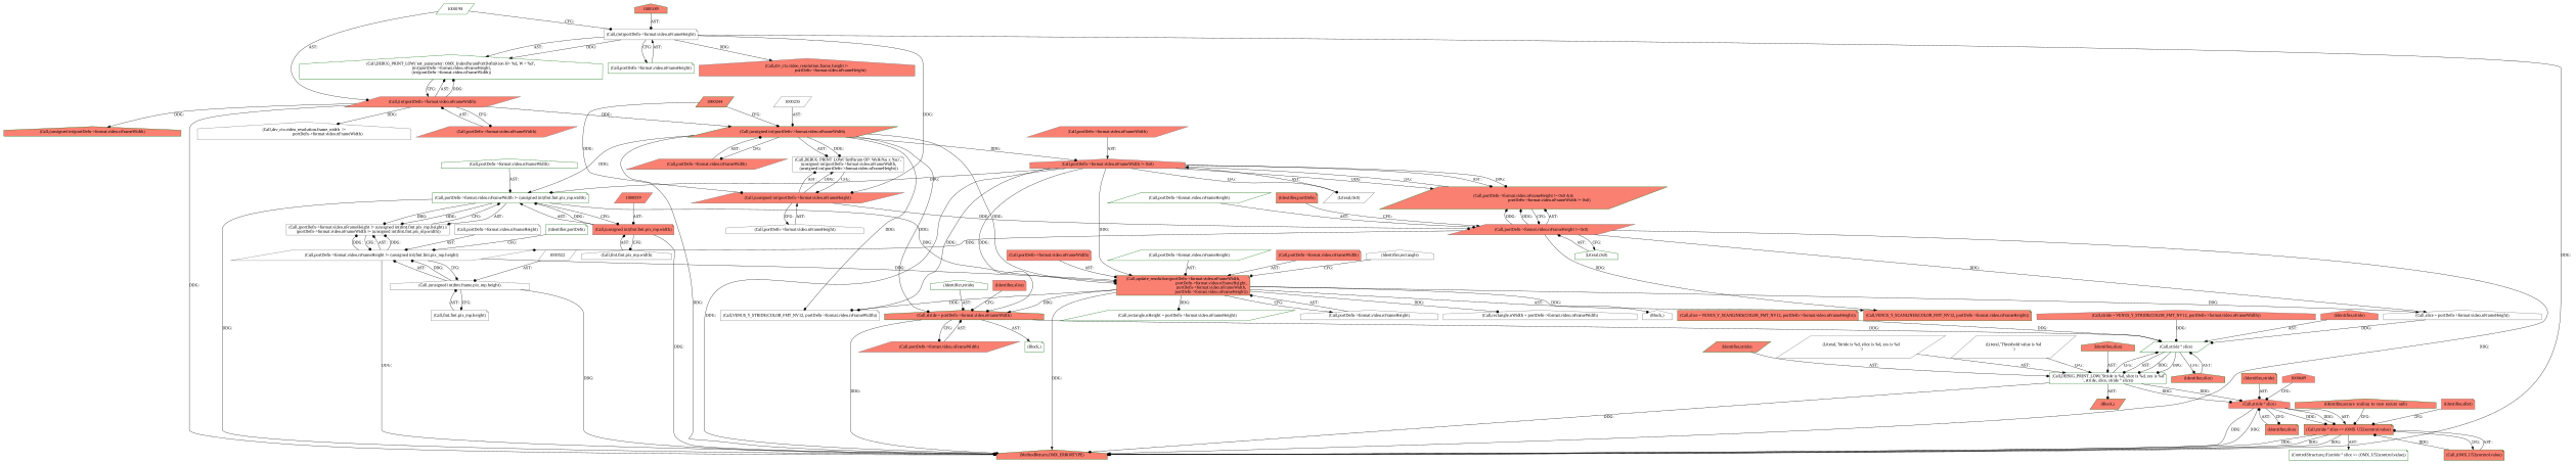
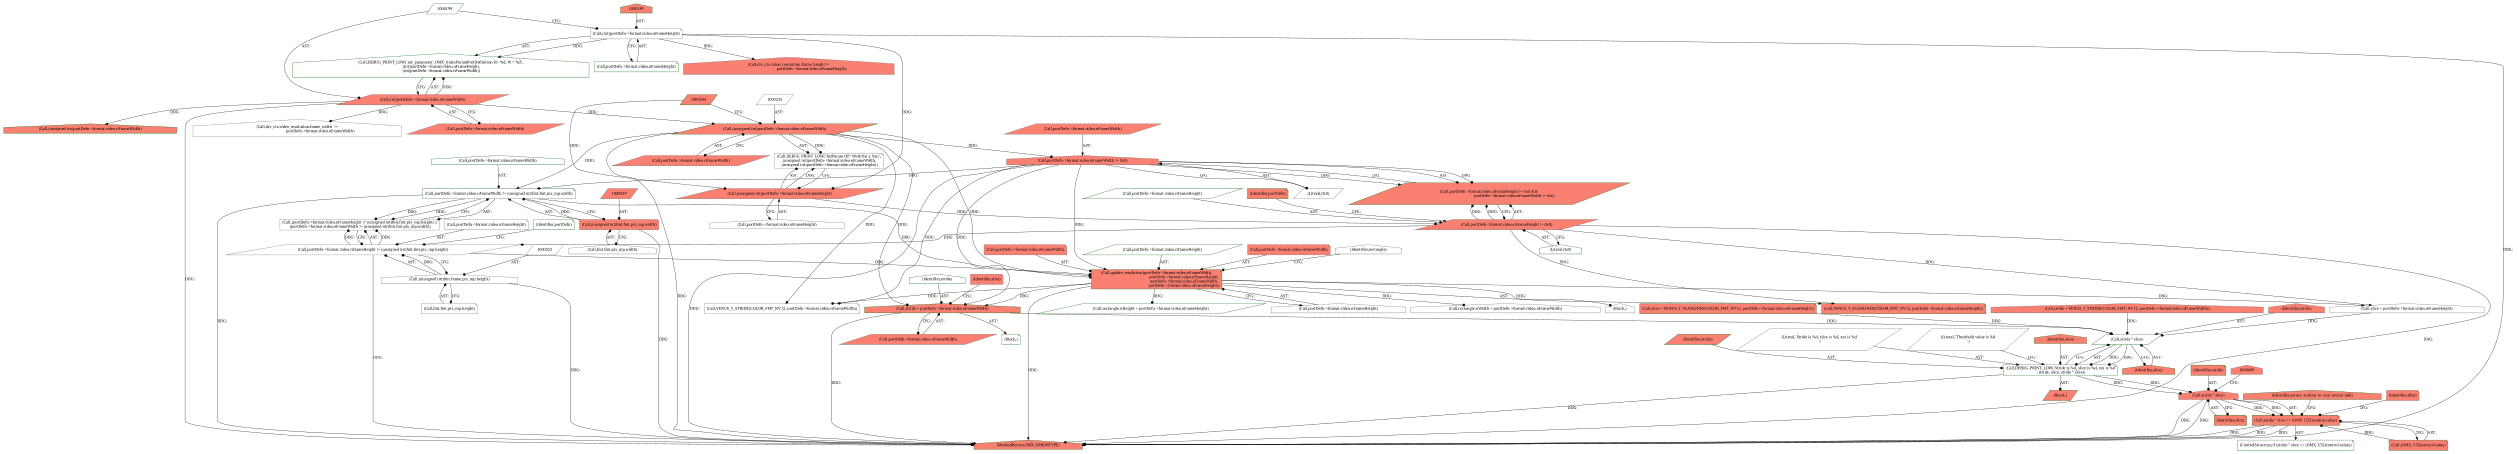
  digraph {
    fontname="PT Serif"
    node [color=gray40 fillcolor=salmon fontname="PT Serif" shape=house style=filled]
    edge [arrowhead=dot fontname="PT Serif"]
    n1 [color=darkgreen label="(Call,stride = portDefn->format.video.nFrameWidth)"]
    n2 [color=darkgreen fillcolor=white label="(Call,stride * slice)" shape=parallelogram]
    n3 [color=darkgreen fillcolor=white label="(Block,)" shape=note]
    n4 [color=darkgreen label="(MethodReturn,OMX_ERRORTYPE)"]
    n5 [label="(Call,portDefn->format.video.nFrameWidth)" shape=parallelogram]
    n6 [color=darkgreen fillcolor=white label="(Call,DEBUG_PRINT_LOW(\"Stride is %d, slice is %d, sxs is %d\n\", stride, slice, stride * slice))" shape=note]
    n7 [color=darkgreen label="(Identifier,slice)"]
    n8 [color=darkgreen label="(Call,(unsigned int)portDefn->format.video.nFrameWidth)" shape=parallelogram]
    n9 [label="(Call,portDefn->format.video.nFrameWidth != 0x0)"]
    n10 [color=darkgreen label="(Call,update_resolution(portDefn->format.video.nFrameWidth,\n                                                   portDefn->format.video.nFrameHeight,\n                                                   portDefn->format.video.nFrameWidth,\n                                                   portDefn->format.video.nFrameHeight))" shape=note]
    n11 [color=darkgreen fillcolor=white label="(Call,portDefn->format.video.nFrameWidth != (unsigned int)fmt.fmt.pix_mp.width)" shape=note]
    n12 [fillcolor=white label="(Call,DEBUG_PRINT_LOW(\"SetParam OP: WxH(%u x %u)\",\n (unsigned int)portDefn->format.video.nFrameWidth,\n (unsigned int)portDefn->format.video.nFrameHeight))" shape=note]
    n13 [fillcolor=white label="(Call,VENUS_Y_STRIDE(COLOR_FMT_NV12, portDefn->format.video.nFrameWidth))" shape=note]
    n14 [label="(Call,portDefn->format.video.nFrameWidth)" shape=parallelogram]
    n15 [fillcolor=white label="(Literal,0x0)" shape=parallelogram]
    n16 [color=darkgreen label="(Call,portDefn->format.video.nFrameHeight != 0x0 &&\n                                               portDefn->format.video.nFrameWidth != 0x0)" shape=parallelogram]
    n17 [color=darkgreen fillcolor=white label="(Call,rectangle.nHeight = portDefn->format.video.nFrameHeight)" shape=parallelogram]
    n18 [fillcolor=white label="(Call,portDefn->format.video.nFrameHeight)"]
    n19 [color=darkgreen label="(Call,VENUS_Y_SCANLINES(COLOR_FMT_NV12, portDefn->format.video.nFrameHeight))" shape=note]
    n20 [fillcolor=white label="(Call,rectangle.nWidth = portDefn->format.video.nFrameWidth)"]
    n21 [fillcolor=white label="(Block,)"]
    n22 [fillcolor=white label="(Call,slice = portDefn->format.video.nFrameHeight)"]
    n23 [label="(Call,(unsigned int)fmt.fmt.pix_mp.width)" shape=note]
    n24 [fillcolor=white label="(Call,(portDefn->format.video.nFrameHeight != (unsigned int)fmt.fmt.pix_mp.height) ||\n (portDefn->format.video.nFrameWidth != (unsigned int)fmt.fmt.pix_mp.width))" shape=note]
    n25 [label="(Call,(unsigned int)portDefn->format.video.nFrameHeight)" shape=parallelogram]
    n26 [label="(Call,(int)portDefn->format.video.nFrameWidth)" shape=parallelogram]
    n27 [color=darkgreen fillcolor=white label="(Call,DEBUG_PRINT_LOW(\"set_parameter: OMX_IndexParamPortDefinition H= %d, W = %d\",\n (int)portDefn->format.video.nFrameHeight,\n (int)portDefn->format.video.nFrameWidth))"]
    n28 [fillcolor=white label="(Call,drv_ctx.video_resolution.frame_width  !=\n                                           portDefn->format.video.nFrameWidth)"]
    n29 [label="(Call,portDefn->format.video.nFrameWidth)" shape=parallelogram]
    n30 [color=darkgreen label="(Call,(unsigned int)portDefn->format.video.nFrameWidth)"]
    n31 [label="(Call,portDefn->format.video.nFrameHeight != 0x0)" shape=parallelogram]
    n32 [fillcolor=white label="(Call,fmt.fmt.pix_mp.width)"]
    n33 [fillcolor=white label="(Call,portDefn->format.video.nFrameHeight != (unsigned int)fmt.fmt.pix_mp.height)" shape=parallelogram]
    n34 [fillcolor=white label="(Call,(unsigned int)fmt.frame.pix_mp.height)"]
    n35 [fillcolor=white label="(Call,fmt.fmt.pix_mp.height)" shape=note]
    n36 [color=darkgreen fillcolor=white label="(Literal,0x0)"]
    n37 [fillcolor=white label="(Call,portDefn->format.video.nFrameHeight)"]
    n38 [fillcolor=white label="(Call,(int)portDefn->format.video.nFrameHeight)" shape=note]
    n39 [color=darkgreen fillcolor=white label="(Call,portDefn->format.video.nFrameHeight)" shape=note]
    n40 [label="(Call,drv_ctx.video_resolution.frame_height !=\n                                           portDefn->format.video.nFrameHeight)"]
    n41 [label="(Call,stride * slice)"]
    n42 [color=darkgreen label="(Block,)" shape=parallelogram]
    n43 [color=darkgreen label="(Call,stride * slice <= (OMX_U32)control.value)" shape=note]
    n44 [color=darkgreen label="(Identifier,slice)" shape=note]
    n45 [color=darkgreen label="(Call,(OMX_U32)control.value)" shape=note]
    n46 [color=darkgreen fillcolor=white label="(ControlStructure,if (stride * slice <= (OMX_U32)control.value))" shape=note]
    n47 [color=darkgreen fillcolor=white label="(Call,portDefn->format.video.nFrameWidth)"]
    n48 [color=darkgreen label="(Identifier,secure_scaling_to_non_secure_opb)"]
    n49 [color=darkgreen label="(Call,slice = VENUS_Y_SCANLINES(COLOR_FMT_NV12, portDefn->format.video.nFrameHeight))" shape=note]
    n50 [label="(Identifier,eRet)" shape=note]
    n51 [color=darkgreen fillcolor=white label="(Call,portDefn->format.video.nFrameHeight)" shape=parallelogram]
    n52 [label="(Call,portDefn->format.video.nFrameWidth)" shape=parallelogram]
    n53 [color=darkgreen fillcolor=white label="(Identifier,stride)"]
    n54 [color=darkgreen label="(Identifier,portDefn)" shape=note]
    n55 [color=darkgreen label="(Identifier,slice)"]
    n56 [color=darkgreen label="(Identifier,stride)" shape=parallelogram]
    n57 [color=darkgreen fillcolor=white label="(Call,portDefn->format.video.nFrameHeight)" shape=parallelogram]
    n58 [label="(Call,stride = VENUS_Y_STRIDE(COLOR_FMT_NV12, portDefn->format.video.nFrameWidth))"]
    n59 [label="(Identifier,slice)" shape=note]
    n60 [color=darkgreen label="(Identifier,stride)" shape=note]
    n61 [label="(Call,portDefn->format.video.nFrameWidth)" shape=note]
    n62 [label="(Identifier,stride)"]
    n63 [fillcolor=white label="(Literal,\"Stride is %d, slice is %d, sxs is %d\n\")" shape=parallelogram]
    n64 [fillcolor=white label="(Literal,\"Threshold value is %d\n\")" shape=parallelogram]
    n65 [color=darkgreen fillcolor=white label="(Identifier,portDefn)" shape=note]
    n66 [fillcolor=white label="(Call,portDefn->format.video.nFrameHeight)" shape=note]
    n67 [fillcolor=white label="(Identifier,rectangle)"]
    n68 [label="(Call,portDefn->format.video.nFrameWidth)" shape=note]
    1000235 [fillcolor=white shape=parallelogram]
    1000244 [color=darkgreen shape=parallelogram]
    1000198 [color=darkgreen fillcolor=white shape=parallelogram]
    1000339 [shape=parallelogram]
    1000189 [color=darkgreen]
    1000322 [fillcolor=white shape=parallelogram]
    1000609
    n1 -> n2 [arrowhead=diamond label="DDG: "]
    n1 -> n3 [arrowhead=normal label="AST: "]
    n1 -> n4 [arrowhead=diamond label="DDG: "]
    n1 -> n5 [label="CFG: "]
    n2 -> n6 [label="AST: "]
    n2 -> n6 [label="DDG: "]
    n2 -> n6 [label="DDG: "]
    n2 -> n7 [arrowhead=diamond label="CFG: "]
    n5 -> n1 [arrowhead=diamond label="AST: "]
    n6 -> n2 [arrowhead=diamond label="CFG: "]
    n6 -> n4 [arrowhead=diamond label="DDG: "]
    n6 -> n41 [arrowhead=diamond label="DDG: "]
    n6 -> n41 [label="DDG: "]
    n6 -> n42 [label="AST: "]
    n7 -> n2 [arrowhead=diamond label="AST: "]
    n8 -> n1 [label="DDG: "]
    n8 -> n4 [arrowhead=normal label="DDG: "]
    n8 -> n9 [label="DDG: "]
    n8 -> n10 [label="DDG: "]
    n8 -> n11 [arrowhead=normal label="DDG: "]
    n8 -> n12 [arrowhead=diamond label="AST: "]
    n8 -> n12 [label="DDG: "]
    n8 -> n13 [arrowhead=diamond label="DDG: "]
    n8 -> n14 [label="CFG: "]
    n9 -> n1 [label="DDG: "]
    n9 -> n4 [arrowhead=diamond label="DDG: "]
    n9 -> n10 [arrowhead=normal label="DDG: "]
    n9 -> n11 [arrowhead=diamond label="DDG: "]
    n9 -> n13 [arrowhead=diamond label="DDG: "]
    n9 -> n15 [label="CFG: "]
    n9 -> n16 [arrowhead=diamond label="AST: "]
    n9 -> n16 [label="DDG: "]
    n9 -> n16 [arrowhead=normal label="DDG: "]
    n10 -> n1 [arrowhead=normal label="DDG: "]
    n10 -> n4 [arrowhead=normal label="DDG: "]
    n10 -> n13 [label="DDG: "]
    n10 -> n17 [label="DDG: "]
    n10 -> n18 [arrowhead=normal label="CFG: "]
    n10 -> n19 [arrowhead=normal label="DDG: "]
    n10 -> n20 [label="DDG: "]
    n10 -> n21 [label="AST: "]
    n10 -> n22 [arrowhead=normal label="DDG: "]
    n11 -> n4 [arrowhead=diamond label="DDG: "]
    n11 -> n10 [arrowhead=normal label="DDG: "]
    n11 -> n23 [label="CFG: "]
    n11 -> n24 [arrowhead=diamond label="AST: "]
    n11 -> n24 [label="DDG: "]
    n11 -> n24 [arrowhead=diamond label="DDG: "]
    n12 -> n25 [arrowhead=diamond label="CFG: "]
    n14 -> n8 [label="AST: "]
    n15 -> n9 [arrowhead=normal label="AST: "]
    n16 -> n9 [arrowhead=normal label="CFG: "]
    n16 -> n31 [arrowhead=diamond label="CFG: "]
    n18 -> n10 [label="AST: "]
    n22 -> n2 [label="DDG: "]
    n23 -> n4 [arrowhead=diamond label="DDG: "]
    n23 -> n11 [arrowhead=normal label="AST: "]
    n23 -> n11 [label="DDG: "]
    n23 -> n32 [label="CFG: "]
    n24 -> n11 [arrowhead=diamond label="CFG: "]
    n24 -> n33 [label="CFG: "]
    n25 -> n12 [label="AST: "]
    n25 -> n12 [arrowhead=normal label="DDG: "]
    n25 -> n31 [label="DDG: "]
    n25 -> n37 [arrowhead=normal label="CFG: "]
    n26 -> n4 [arrowhead=normal label="DDG: "]
    n26 -> n8 [arrowhead=normal label="DDG: "]
    n26 -> n27 [arrowhead=diamond label="AST: "]
    n26 -> n27 [label="DDG: "]
    n26 -> n28 [arrowhead=diamond label="DDG: "]
    n26 -> n29 [label="CFG: "]
    n26 -> n30 [arrowhead=normal label="DDG: "]
    n27 -> n26 [arrowhead=normal label="CFG: "]
    n29 -> n26 [arrowhead=diamond label="AST: "]
    n31 -> n4 [arrowhead=normal label="DDG: "]
    n31 -> n16 [arrowhead=diamond label="AST: "]
    n31 -> n16 [arrowhead=diamond label="DDG: "]
    n31 -> n16 [arrowhead=diamond label="DDG: "]
    n31 -> n19 [arrowhead=normal label="DDG: "]
    n31 -> n22 [arrowhead=normal label="DDG: "]
    n31 -> n33 [arrowhead=diamond label="DDG: "]
    n31 -> n36 [arrowhead=normal label="CFG: "]
    n32 -> n23 [arrowhead=diamond label="AST: "]
    n33 -> n4 [arrowhead=diamond label="DDG: "]
    n33 -> n10 [label="DDG: "]
    n33 -> n24 [arrowhead=diamond label="AST: "]
    n33 -> n24 [label="DDG: "]
    n33 -> n24 [label="DDG: "]
    n33 -> n34 [arrowhead=diamond label="CFG: "]
    n34 -> n4 [label="DDG: "]
    n34 -> n33 [arrowhead=diamond label="AST: "]
    n34 -> n33 [label="DDG: "]
    n34 -> n35 [arrowhead=diamond label="CFG: "]
-   n35 -> n34 [label="AST: "]
+   n35 -> n34 [arrowhead=diamond label="AST: "]
    n36 -> n31 [arrowhead=diamond label="AST: "]
    n37 -> n25 [arrowhead=normal label="AST: "]
    n38 -> n4 [arrowhead=diamond label="DDG: "]
    n38 -> n25 [label="DDG: "]
    n38 -> n27 [arrowhead=normal label="AST: "]
    n38 -> n27 [arrowhead=normal label="DDG: "]
    n38 -> n39 [arrowhead=normal label="CFG: "]
    n38 -> n40 [arrowhead=normal label="DDG: "]
    n39 -> n38 [arrowhead=normal label="AST: "]
    n41 -> n4 [arrowhead=normal label="DDG: "]
    n41 -> n4 [label="DDG: "]
    n41 -> n43 [arrowhead=normal label="AST: "]
    n41 -> n43 [label="DDG: "]
    n41 -> n43 [label="DDG: "]
    n41 -> n44 [label="CFG: "]
    n43 -> n4 [arrowhead=diamond label="DDG: "]
    n43 -> n4 [label="DDG: "]
    n43 -> n4 [arrowhead=diamond label="DDG: "]
    n43 -> n45 [arrowhead=normal label="CFG: "]
    n43 -> n46 [arrowhead=normal label="AST: "]
    n44 -> n41 [label="AST: "]
    n45 -> n43 [label="AST: "]
    n45 -> n43 [label="DDG: "]
    n47 -> n11 [arrowhead=diamond label="AST: "]
    n48 -> n43 [label="CFG: "]
    n49 -> n2 [arrowhead=normal label="DDG: "]
    n50 -> n43 [label="CFG: "]
    n51 -> n10 [label="AST: "]
    n52 -> n9 [arrowhead=normal label="AST: "]
    n53 -> n1 [label="AST: "]
    n54 -> n31 [arrowhead=normal label="CFG: "]
    n55 -> n6 [arrowhead=diamond label="AST: "]
    n56 -> n6 [arrowhead=diamond label="AST: "]
    n57 -> n31 [arrowhead=diamond label="AST: "]
    n58 -> n2 [label="DDG: "]
    n59 -> n1 [label="CFG: "]
    n60 -> n41 [label="AST: "]
    n61 -> n10 [arrowhead=normal label="AST: "]
    n62 -> n2 [arrowhead=normal label="AST: "]
    n63 -> n6 [arrowhead=normal label="AST: "]
    n64 -> n6 [arrowhead=normal label="CFG: "]
    n65 -> n33 [arrowhead=diamond label="CFG: "]
    n66 -> n33 [arrowhead=diamond label="AST: "]
    n67 -> n10 [label="CFG: "]
    n68 -> n10 [label="AST: "]
    1000235 -> n8 [arrowhead=diamond label="AST: "]
    1000244 -> n8 [arrowhead=diamond label="CFG: "]
    1000244 -> n25 [label="DDG: "]
    1000198 -> n26 [label="AST: "]
    1000198 -> n38 [label="CFG: "]
    1000339 -> n23 [label="AST: "]
    1000189 -> n38 [label="AST: "]
    1000322 -> n34 [label="AST: "]
    1000609 -> n41 [label="CFG: "]
  }
